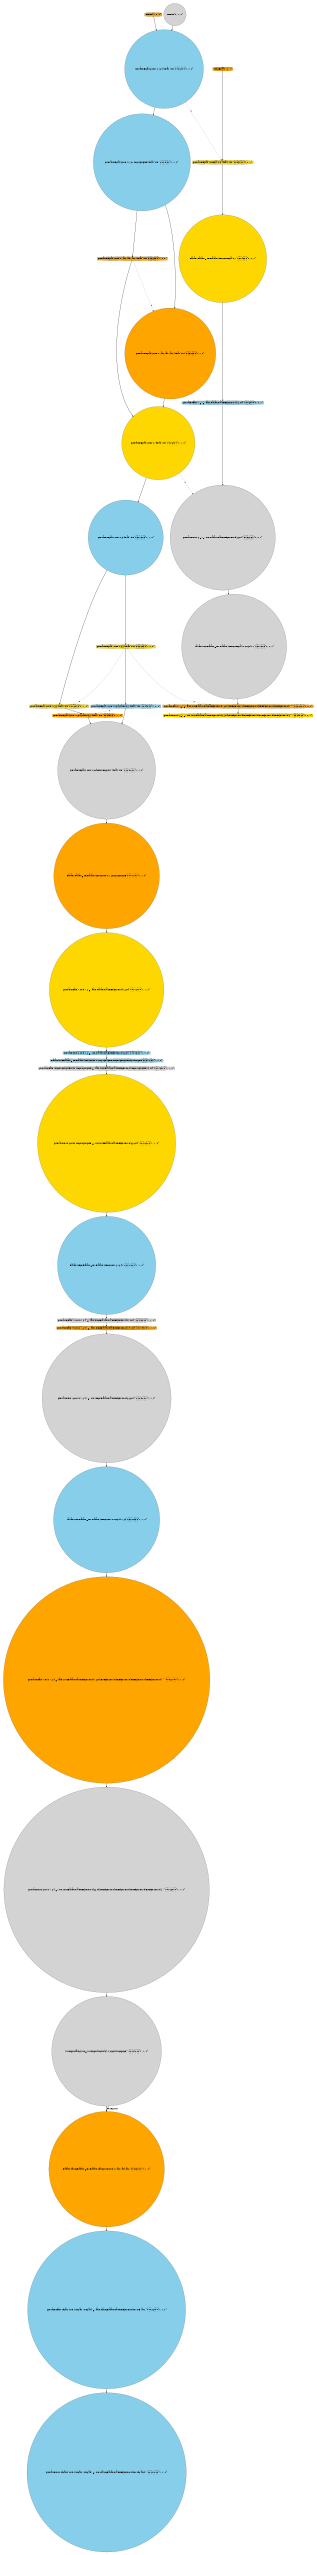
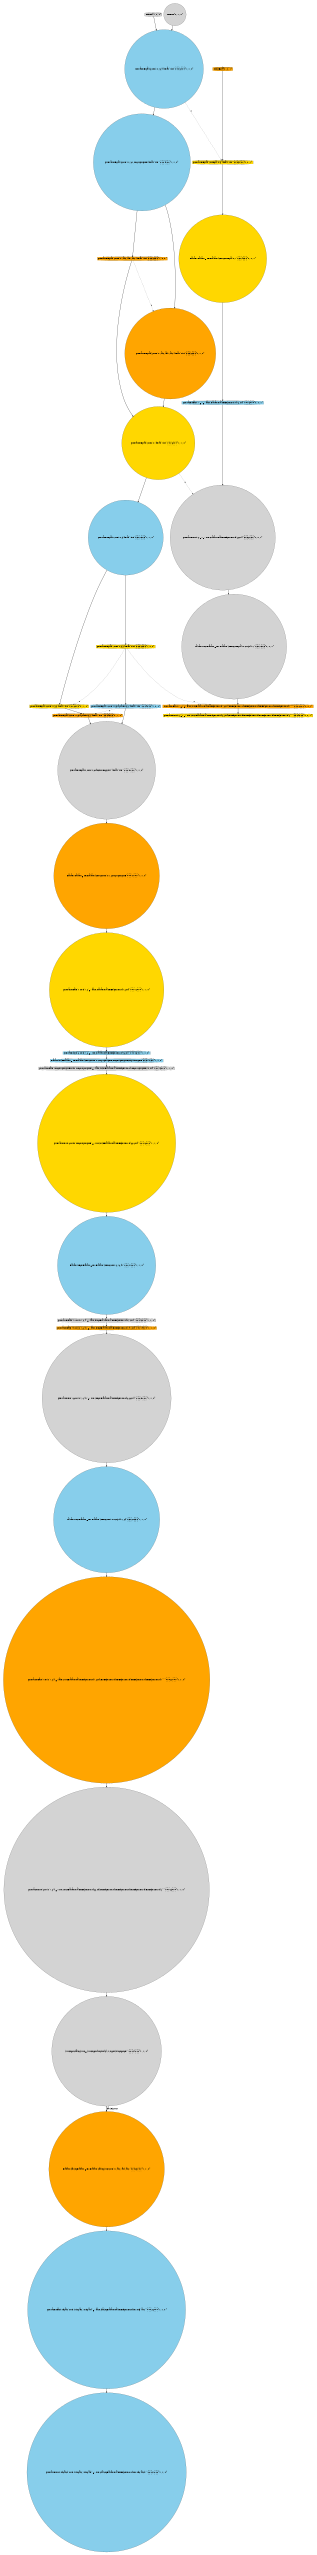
  digraph {
    node [fillcolor=skyblue shape=circle style=filled]
    edge [style=bold]
    n1 [fillcolor=lightgrey label="Assert.assertTrue(\"6.8 not in (7, 8, 9.1( => true\",integerEvaluator.eval(TestHelpers.Row.of(6,6.8,null)))@@@20@@@['1', '1', '0']"]
    n2 [label="Evaluator structEvaluator = new Evaluator(STRUCT,notIn(\"s1.s2.s3.s4.i\",7,8,9))@@@21@@@['1', '1', '0']"]
    n3 [fillcolor=lightgrey label="StructType charSeqStruct = StructType.of(required(34,\"s\",Types.StringType.get()))@@@24@@@['1', '1', '0']"]
    n4 [fillcolor=orange label="Evaluator charSeqEvaluator = new Evaluator(charSeqStruct,notIn(\"s\",\"abc\",\"abd\",\"abc\"))@@@25@@@['1', '1', '0']"]
    n5 [fillcolor=gold label="Assert.assertEquals(1,notIn(\"s\",5,5).literals().size())@@@8@@@['1', '0', '0']" shape=cylinder]
    n6 [fillcolor=gold label="Assert.assertEquals(2,notIn(\"s\",5,5).literals().size())@@@8@@@['0', '1', '0']" shape=cylinder]
    n7 [fillcolor=orange label="Assert.assertFalse(\"7 != 7 => false\",structEvaluator.eval(TestHelpers.Row.of(7,8,null,TestHelpers.Row.of(TestHelpers.Row.of(TestHelpers.Row.of(TestHelpers.Row.of(7)))))))@@@8@@@['0', '0', '1']" shape=cylinder]
    n8 [label="Assert.assertEquals(1,notIn(\"s\",Arrays.asList(5,5)).literals().size())@@@9@@@['1', '0', '0']" shape=cylinder]
    n9 [fillcolor=gold label="Assert.assertEquals(1,notEqual(\"x\",5).literals().size())@@@3@@@['0', '0', '1']" shape=cylinder]
    n10 [fillcolor=gold label="Evaluator evaluator = new Evaluator(STRUCT,notEqual(\"x\",7))@@@4@@@['0', '0', '1']"]
    n11 [label="Assert.assertEquals(1,notIn(\"s\",5).literals().size())@@@7@@@['1', '1', '0']"]
    n12 [fillcolor=orange label="Assert.assertEquals(2,notIn(\"s\",Arrays.asList(5,5)).literals().size())@@@9@@@['0', '1', '0']" shape=cylinder]
    n13 [label="Evaluator intSetEvaluator = new Evaluator(STRUCT,notIn(\"x\",Long.MAX_VALUE,Integer.MAX_VALUE,Long.MIN_VALUE))@@@14@@@['1', '1', '0']" shape=cylinder]
    n14 [fillcolor=lightgrey label="Assert.assertFalse(\"Integer.MAX_VALUE not_in (Integer.MAX_VALUE( => false\",intSetEvaluator.eval(TestHelpers.Row.of(Integer.MAX_VALUE,7.0,null)))@@@15@@@['1', '1', '0']" shape=cylinder]
    n15 [label="Assert.assertFalse(\"utf8(abc) not in (string(abc), string(abd)( => false\",charSeqEvaluator.eval(TestHelpers.Row.of(new Utf8(\"abc\"))))@@@26@@@['1', '1', '0']"]
    n16 [label="Evaluator integerEvaluator = new Evaluator(STRUCT,notIn(\"y\",7,8,9.1))@@@17@@@['1', '1', '0']"]
    n17 [fillcolor=lightgrey label="Assert.assertFalse(\"7.0 not in (7, 8, 9( => false\",integerEvaluator.eval(TestHelpers.Row.of(0,7.0,null)))@@@18@@@['1', '1', '0']" shape=cylinder]
    n18 [fillcolor=orange label="Evaluator evaluator = new Evaluator(STRUCT,notIn(\"x\",7,8,Long.MAX_VALUE))@@@11@@@['1', '1', '0']"]
    n19 [fillcolor=gold label="Assert.assertFalse(\"7 not in (7, 8( => false\",evaluator.eval(TestHelpers.Row.of(7,8,null)))@@@12@@@['1', '1', '0']"]
    n20 [label="Assert.assertFalse(\"7 != 7 => false\",evaluator.eval(TestHelpers.Row.of(7,8,null)))@@@5@@@['0', '0', '1']" shape=cylinder]
    n21 [fillcolor=lightgrey label="Assert.assertEquals(0,notIn(\"s\",Collections.emptyList()).literals().size())@@@10@@@['1', '1', '0']"]
    n22 [fillcolor=orange label="Assert.assertFalse(\"7 not in (7, 8, 9( => false\",structEvaluator.eval(TestHelpers.Row.of(7,8,null,TestHelpers.Row.of(TestHelpers.Row.of(TestHelpers.Row.of(TestHelpers.Row.of(7)))))))@@@22@@@['1', '1', '0']"]
    n23 [fillcolor=lightgrey label="Assert.assertTrue(\"6 not in (7, 8, 9( => true\",structEvaluator.eval(TestHelpers.Row.of(6,8,null,TestHelpers.Row.of(TestHelpers.Row.of(TestHelpers.Row.of(TestHelpers.Row.of(6)))))))@@@23@@@['1', '1', '0']"]
    n24 [fillcolor=gold label="Assert.assertTrue(\"6 not_in (Integer.MAX_VALUE( => true\",intSetEvaluator.eval(TestHelpers.Row.of(6,6.8,null)))@@@16@@@['1', '1', '0']"]
    n25 [fillcolor=orange label="Assert.assertFalse(\"9.1 not in (7, 8, 9.1( => false\",integerEvaluator.eval(TestHelpers.Row.of(7,9.1,null)))@@@19@@@['1', '1', '0']" shape=cylinder]
    n26 [label="Assert.assertTrue(\"6 not in (7, 8( => true\",evaluator.eval(TestHelpers.Row.of(9,8,null)))@@@13@@@['1', '1', '0']" shape=cylinder]
    n27 [label="Assert.assertEquals(3,notIn(\"s\",7,8,9).literals().size())@@@3@@@['1', '1', '0']"]
    n28 [label="Assert.assertEquals(3,notIn(\"s\",7,8.1,Long.MAX_VALUE).literals().size())@@@4@@@['1', '1', '0']"]
-   n29 [fillcolor=orange label="testNotIn['1', '0', '0']" shape=cylinder]
+   n29 [fillcolor=lightgrey label="testNotIn['1', '0', '0']" shape=cylinder]
    n30 [label="Assert.assertTrue(\"utf8(abcd) not in (string(abc), string(abd)( => true\",charSeqEvaluator.eval(TestHelpers.Row.of(new Utf8(\"abcd\"))))@@@27@@@['1', '1', '0']"]
    n31 [fillcolor=gold label="Assert.assertTrue(\"6 != 7 => true\",structEvaluator.eval(TestHelpers.Row.of(6,8,null,TestHelpers.Row.of(TestHelpers.Row.of(TestHelpers.Row.of(TestHelpers.Row.of(6)))))))@@@9@@@['0', '0', '1']" shape=cylinder]
    n32 [fillcolor=lightgrey label="Assert.assertTrue(\"6 != 7 => true\",evaluator.eval(TestHelpers.Row.of(6,8,null)))@@@6@@@['0', '0', '1']"]
    n33 [fillcolor=lightgrey label="Evaluator structEvaluator = new Evaluator(STRUCT,notEqual(\"s1.s2.s3.s4.i\",7))@@@7@@@['0', '0', '1']"]
    n34 [fillcolor=orange label="Assert.assertEquals(3,notIn(\"s\",\"abc\",\"abd\",\"abc\").literals().size())@@@5@@@['0', '1', '0']"]
    n35 [fillcolor=gold label="Assert.assertEquals(0,notIn(\"s\").literals().size())@@@6@@@['1', '1', '0']"]
    n36 [fillcolor=orange label="testNotEqual['0', '0', '1']" shape=cylinder]
    n37 [fillcolor=orange label="Assert.assertEquals(2,notIn(\"s\",\"abc\",\"abd\",\"abc\").literals().size())@@@5@@@['1', '0', '0']" shape=cylinder]
    n38 [fillcolor=lightgrey label="testNotIn['0', '1', '0']"]
    n1 -> n2
    n2 -> n22
    n3 -> n4
    n3 -> n4 [label=charSeqStruct style=solid]
    n4 -> n15
    n5 -> n6 [label=0 style=dashed]
    n5 -> n7 [label=0 style=dashed]
    n5 -> n8
    n6 -> n12
    n7 -> n31
    n8 -> n12 [label=0 style=dashed]
    n8 -> n21
    n9 -> n10
    n10 -> n20
    n11 -> n5
    n11 -> n6
    n12 -> n21
    n13 -> n14
    n14 -> n24
    n15 -> n30
    n16 -> n17
    n17 -> n25
    n18 -> n19
    n19 -> n26
    n20 -> n32
    n21 -> n18
    n22 -> n23
    n23 -> n3
    n24 -> n16
    n25 -> n1
    n26 -> n13
    n27 -> n9 [label=0 style=dashed]
    n27 -> n28
    n28 -> n34
    n28 -> n37
    n29 -> n27
    n32 -> n33
    n33 -> n7
    n34 -> n35
    n35 -> n11
    n35 -> n32 [label=0 style=dashed]
    n36 -> n9
    n37 -> n34 [label=0 style=dashed]
    n37 -> n35
    n38 -> n27
  }
